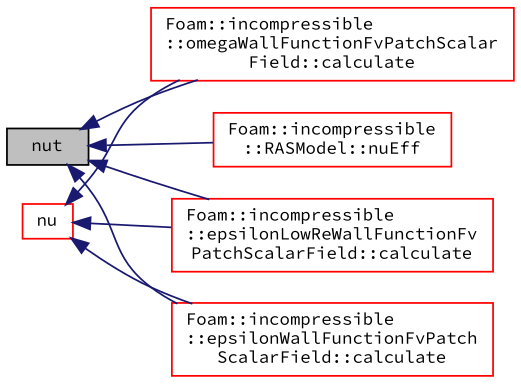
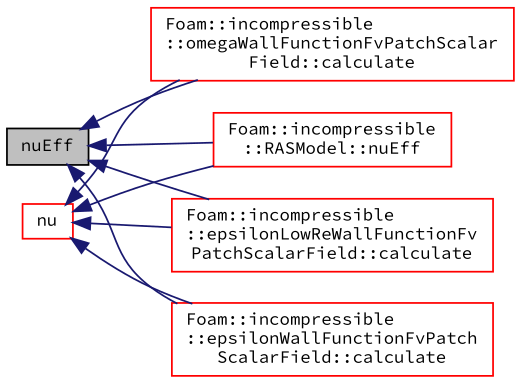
  digraph {
    fontname="Source Code Pro"
    rankdir=LR
    node [color=red fontname="Source Code Pro" fontsize=10 shape=record]
    edge [color=midnightblue dir=back fontname="Source Code Pro" fontsize=10 labelfontname=FreeSans labelfontsize=10 style=solid]
-   n1 [color=black fillcolor=grey75 fontcolor=black height=0.2 label=nut style=filled width=0.4]
+   n1 [color=black fillcolor=grey75 fontcolor=black height=0.2 label=nuEff style=filled width=0.4]
    n2 [height=0.2 label="Foam::incompressible\l::epsilonLowReWallFunctionFv\lPatchScalarField::calculate" width=0.4]
    n3 [height=0.2 label="Foam::incompressible\l::epsilonWallFunctionFvPatch\lScalarField::calculate" width=0.4]
    n4 [height=0.2 label="Foam::incompressible\l::omegaWallFunctionFvPatchScalar\lField::calculate" width=0.4]
    n5 [height=0.2 label="Foam::incompressible\l::RASModel::nuEff" width=0.4]
    n6 [height=0.2 label=nu width=0.4]
    n1 -> n2
    n1 -> n3
    n1 -> n4
    n1 -> n5
    n6 -> n2
    n6 -> n3
    n6 -> n4
+   n6 -> n5
  }
